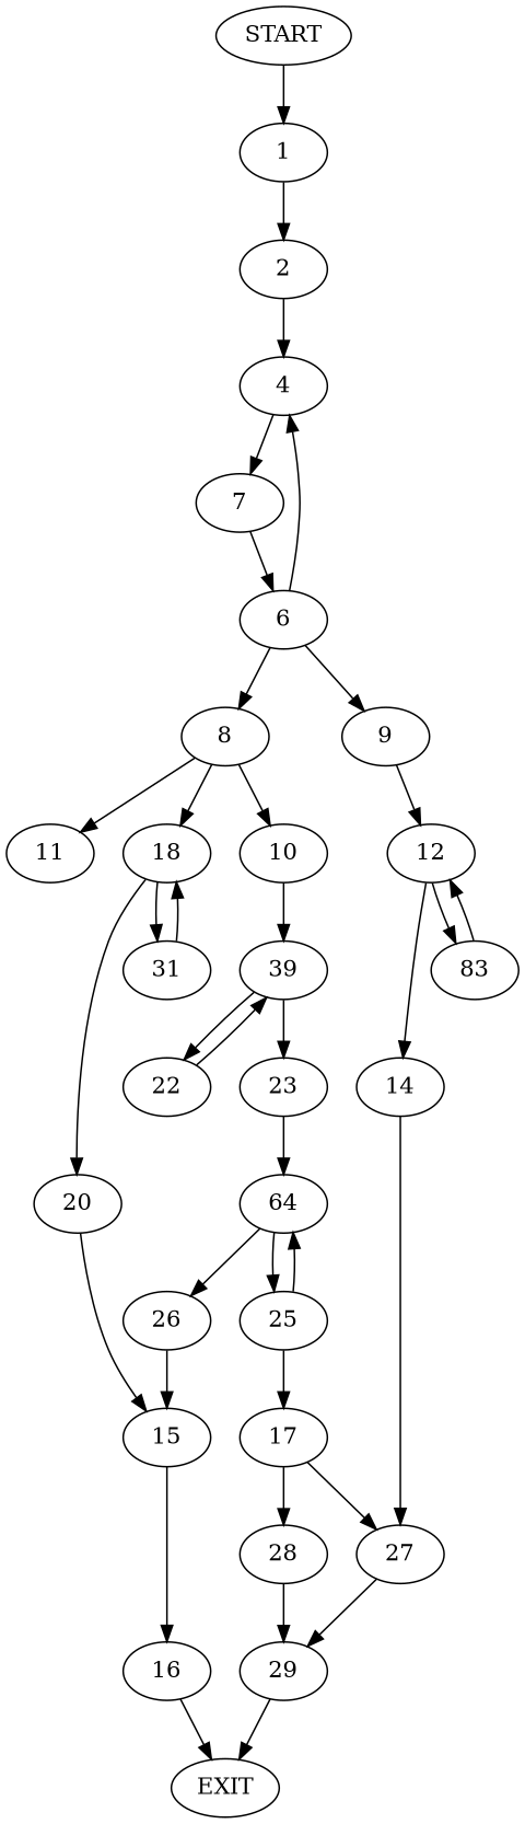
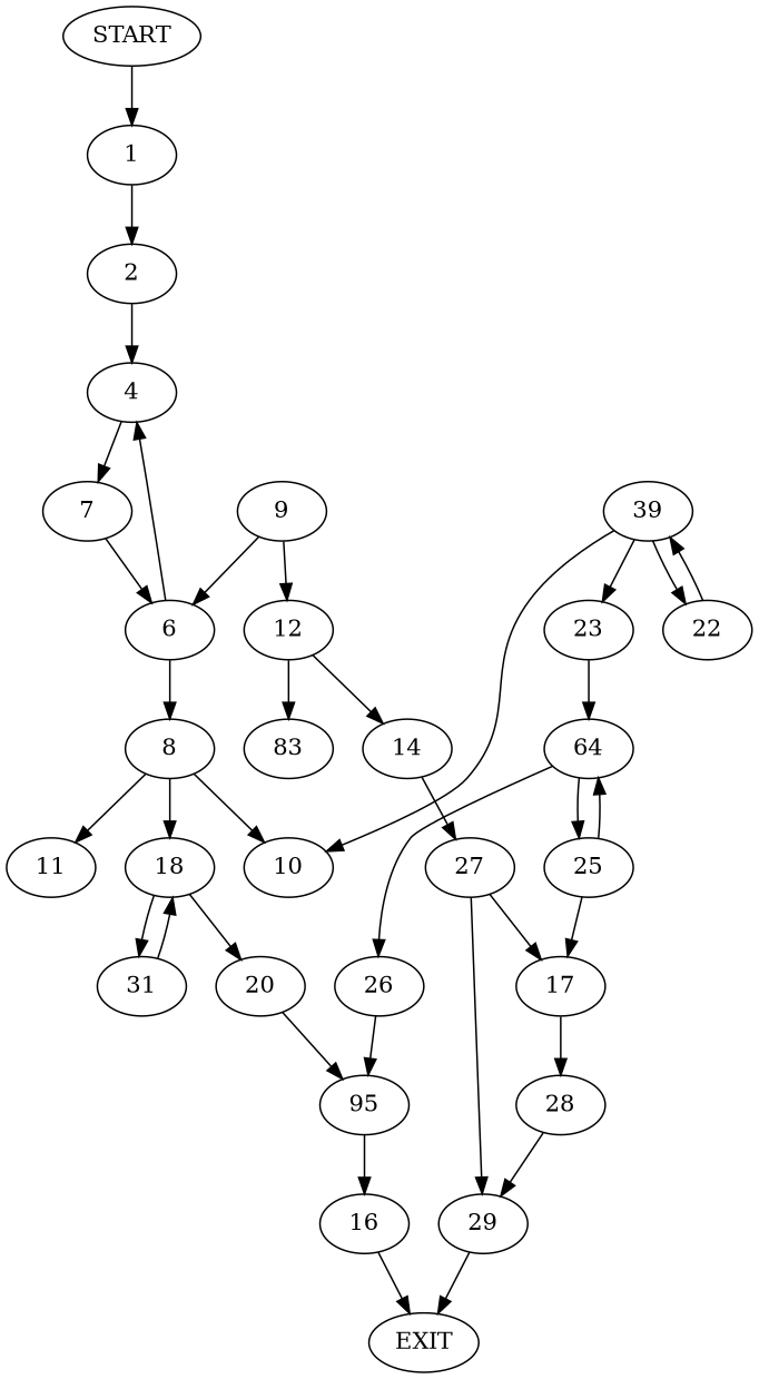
  digraph {
    n1 [label=START]
    1
    2
    n4 [label=EXIT]
    4
    7
    6
    8
    9
    10
    11
    18
    12
    n14 [label=39]
    n15 [label=83]
    14
    22
    23
    20
    n20 [label=31]
    27
-   15
+   15 [label=95]
    16
    17
    28
    29
    n27 [label=64]
    25
    26
    n1 -> 1
    1 -> 2
    2 -> 4
    4 -> 7
    7 -> 6
    6 -> 4
    6 -> 8
-   6 -> 9
+   9 -> 6
    8 -> 10
    8 -> 11
    8 -> 18
    9 -> 12
-   10 -> n14
+   n14 -> 10
    18 -> 20
    18 -> n20
    12 -> n15
    12 -> 14
    n14 -> 22
    n14 -> 23
-   n15 -> 12
    14 -> 27
    22 -> n14
    23 -> n27
    20 -> 15
    n20 -> 18
    27 -> 29
    15 -> 16
    16 -> n4
-   17 -> 27
+   27 -> 17
    17 -> 28
    28 -> 29
    29 -> n4
    n27 -> 25
    n27 -> 26
    25 -> 17
    25 -> n27
    26 -> 15
  }
